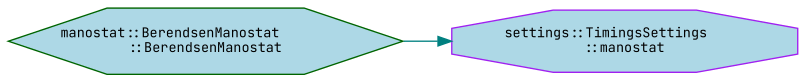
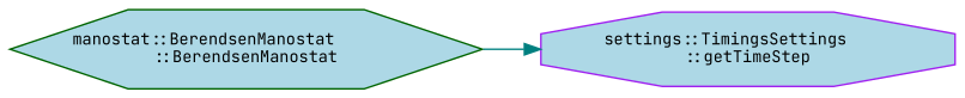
  digraph {
    rankdir=LR
    fontname="JetBrains Mono"
    node [fillcolor=lightblue fontname="JetBrains Mono" fontsize=10 style=filled]
    n1 [color=darkgreen fontcolor=black height=0.2 label="manostat::BerendsenManostat\l::BerendsenManostat" shape=hexagon width=0.4]
-   n2 [color=purple height=0.2 label="settings::TimingsSettings\l::manostat" shape=octagon width=0.4]
+   n2 [color=purple height=0.2 label="settings::TimingsSettings\l::getTimeStep" shape=octagon width=0.4]
    n1 -> n2 [color=teal fontname="JetBrains Mono" fontsize=10 labelfontname=Helvetica labelfontsize=10 style=solid]
  }
